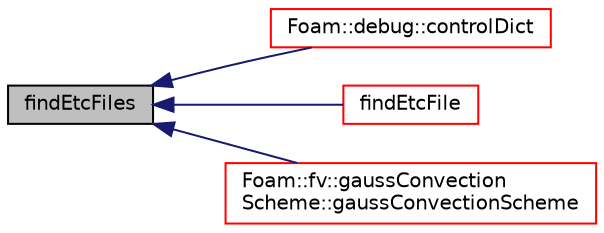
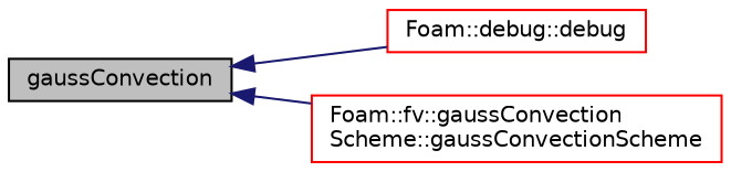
  digraph {
    rankdir=LR
    node [color=red fontname=Helvetica fontsize=10 shape=record]
    edge [color=midnightblue dir=back fontname=Helvetica fontsize=10 labelfontname=Helvetica labelfontsize=10 style=solid]
-   n1 [color=black fillcolor=grey75 fontcolor=black height=0.2 label=findEtcFiles style=filled width=0.4]
-   n2 [height=0.2 label="Foam::debug::controlDict" width=0.4]
-   n3 [height=0.2 label=findEtcFile width=0.4]
+   n1 [color=black fillcolor=grey75 fontcolor=black height=0.2 label=gaussConvection style=filled width=0.4]
+   n2 [height=0.2 label="Foam::debug::debug" width=0.4]
    n4 [height=0.2 label="Foam::fv::gaussConvection\lScheme::gaussConvectionScheme" width=0.4]
    n1 -> n2
-   n1 -> n3
    n1 -> n4
  }
